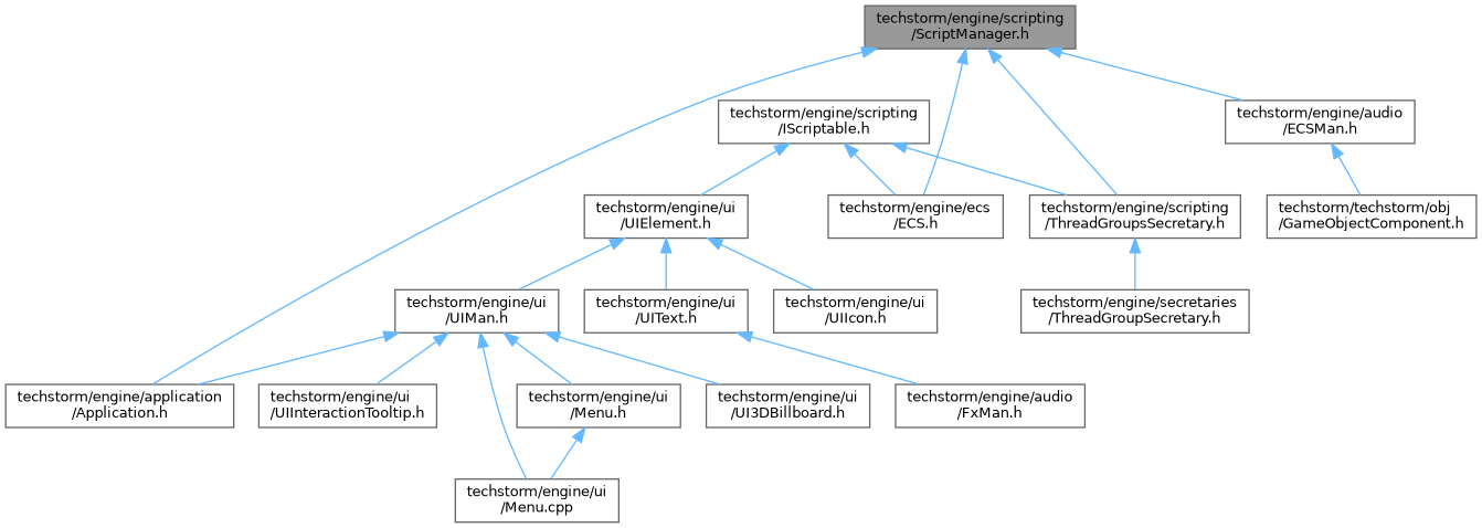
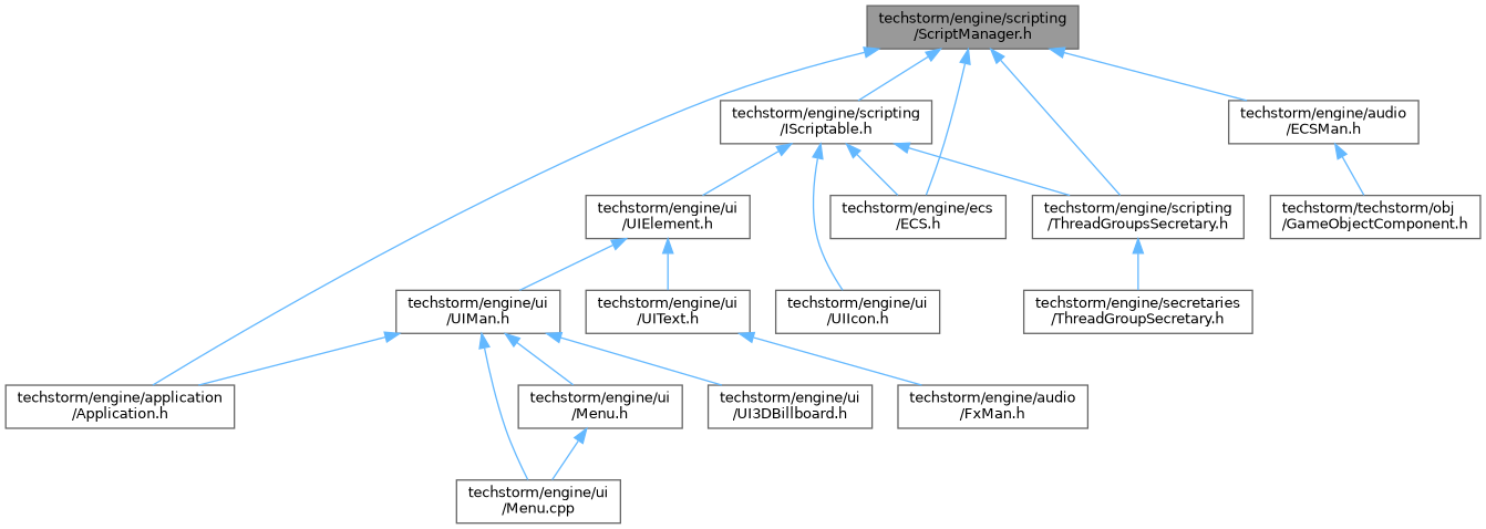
  digraph {
    node [color=grey40 fillcolor=white fontname=Helvetica fontsize=10 shape=box style=filled]
    edge [color=steelblue1 dir=back fontname=Helvetica fontsize=10 labelfontname=Helvetica labelfontsize=10 style=solid]
    n1 [color=gray40 fillcolor=grey60 fontcolor=black height=0.2 label="techstorm/engine/scripting\l/ScriptManager.h" width=0.4]
    n2 [height=0.2 label="techstorm/engine/application\l/Application.h" width=0.4]
    n3 [height=0.2 label="techstorm/engine/ecs\l/ECS.h" width=0.4]
    n4 [height=0.2 label="techstorm/engine/audio\l/ECSMan.h" width=0.4]
    n5 [height=0.2 label="techstorm/engine/scripting\l/IScriptable.h" width=0.4]
    n6 [height=0.2 label="techstorm/engine/scripting\l/ThreadGroupsSecretary.h" width=0.4]
    n7 [height=0.2 label="techstorm/techstorm/obj\l/GameObjectComponent.h" width=0.4]
    n8 [height=0.2 label="techstorm/engine/ui\l/UIElement.h" width=0.4]
    n9 [height=0.2 label="techstorm/engine/secretaries\l/ThreadGroupSecretary.h" width=0.4]
    n10 [height=0.2 label="techstorm/engine/ui\l/UIIcon.h" width=0.4]
    n11 [height=0.2 label="techstorm/engine/ui\l/UIMan.h" width=0.4]
    n12 [height=0.2 label="techstorm/engine/ui\l/UIText.h" width=0.4]
    n13 [height=0.2 label="techstorm/engine/ui\l/Menu.h" width=0.4]
    n14 [height=0.2 label="techstorm/engine/ui\l/UI3DBillboard.h" width=0.4]
-   n15 [height=0.2 label="techstorm/engine/ui\l/UIInteractionTooltip.h" width=0.4]
    n16 [height=0.2 label="techstorm/engine/ui\l/Menu.cpp" width=0.4]
    n17 [height=0.2 label="techstorm/engine/audio\l/FxMan.h" width=0.4]
    n1 -> n2
    n1 -> n3
    n1 -> n4
+   n1 -> n5
    n1 -> n6
    n4 -> n7
    n5 -> n3
    n5 -> n6
    n5 -> n8
    n6 -> n9
-   n8 -> n10
+   n5 -> n10
    n8 -> n11
    n8 -> n12
    n11 -> n2
    n11 -> n13
    n11 -> n14
-   n11 -> n15
    n11 -> n16
    n12 -> n17
    n13 -> n16
  }
